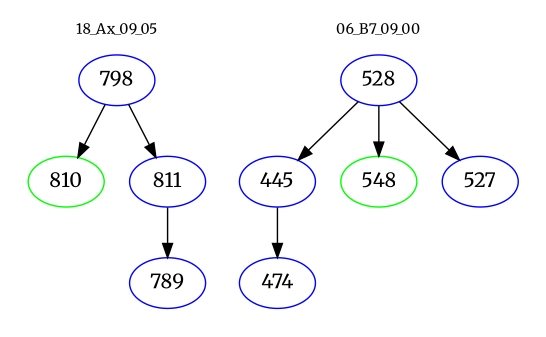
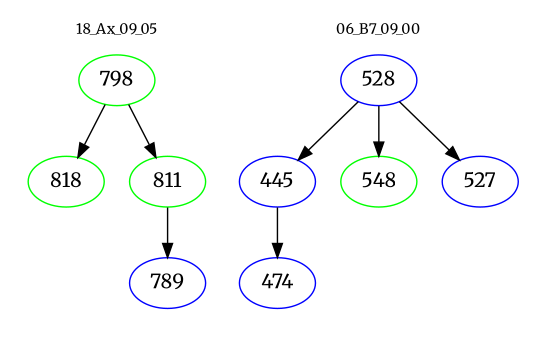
  digraph {
    fontname=Merriweather
    node [color=blue fontname=Merriweather]
    edge [color=black fontname=Merriweather]
-   n1 [label=798]
-   n2 [color=green label=810]
-   n3 [label=811]
+   n1 [color=green label=798]
+   n2 [color=green label=818]
+   n3 [color=green label=811]
    n4 [label=789]
    n5 [label=528]
    n6 [label=445]
    n7 [color=green label=548]
    n8 [label=527]
    n9 [label=474]
    subgraph cluster_1 {
      color=white
      fontsize=10
      label="18_Ax_09_05"
      n1
      n2
      n3
      n4
    }
    subgraph cluster_2 {
      color=white
      fontsize=10
      label="06_B7_09_00"
      n5
      n6
      n7
      n8
      n9
    }
    n1 -> n2
    n1 -> n3
    n3 -> n4
    n5 -> n6
    n5 -> n7
    n5 -> n8
    n6 -> n9
  }
